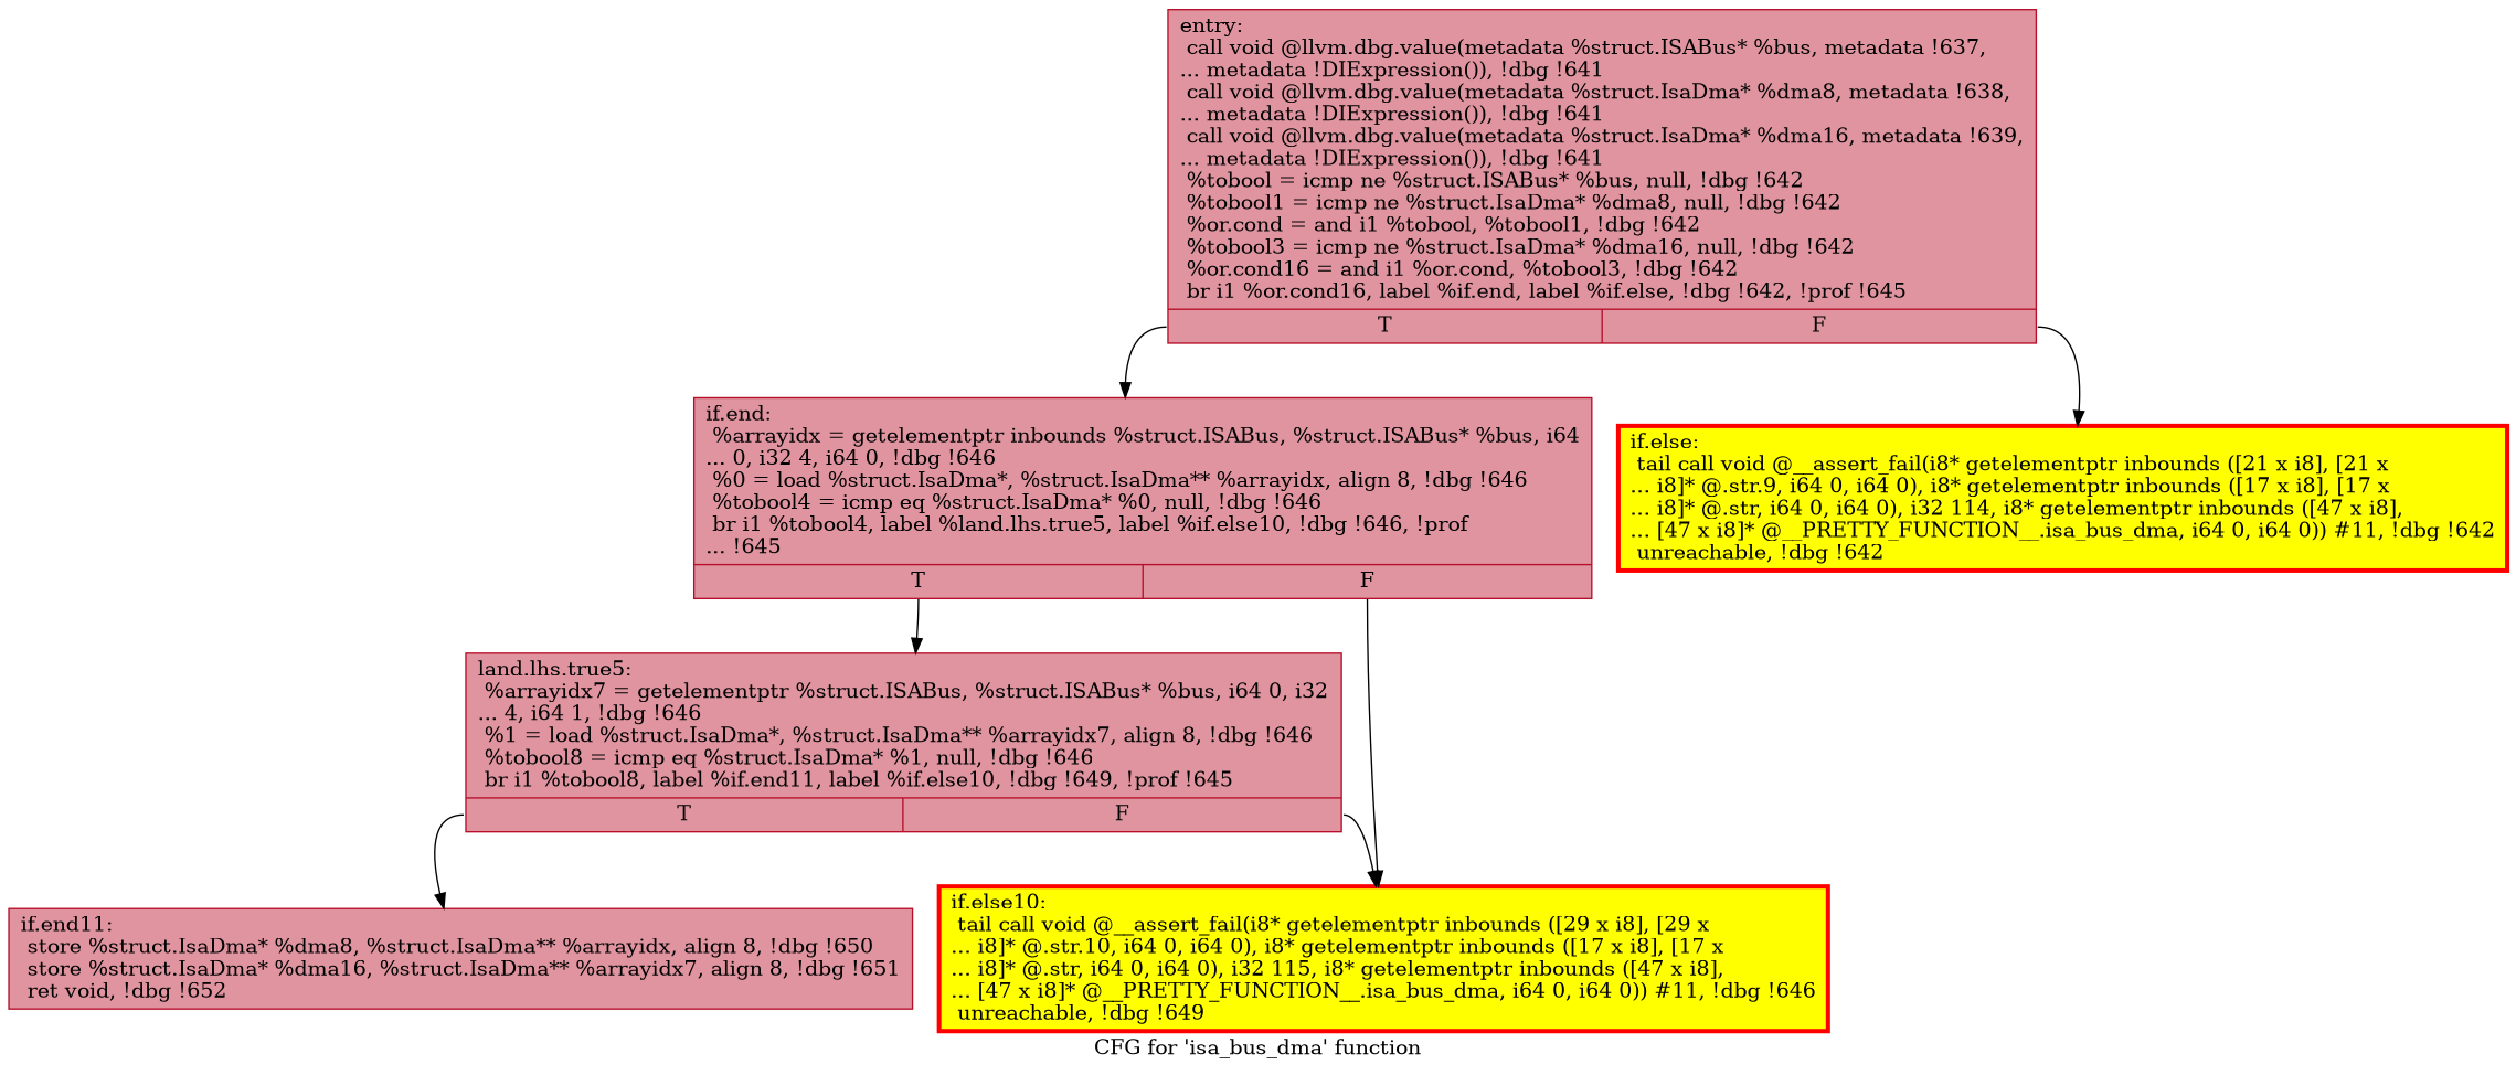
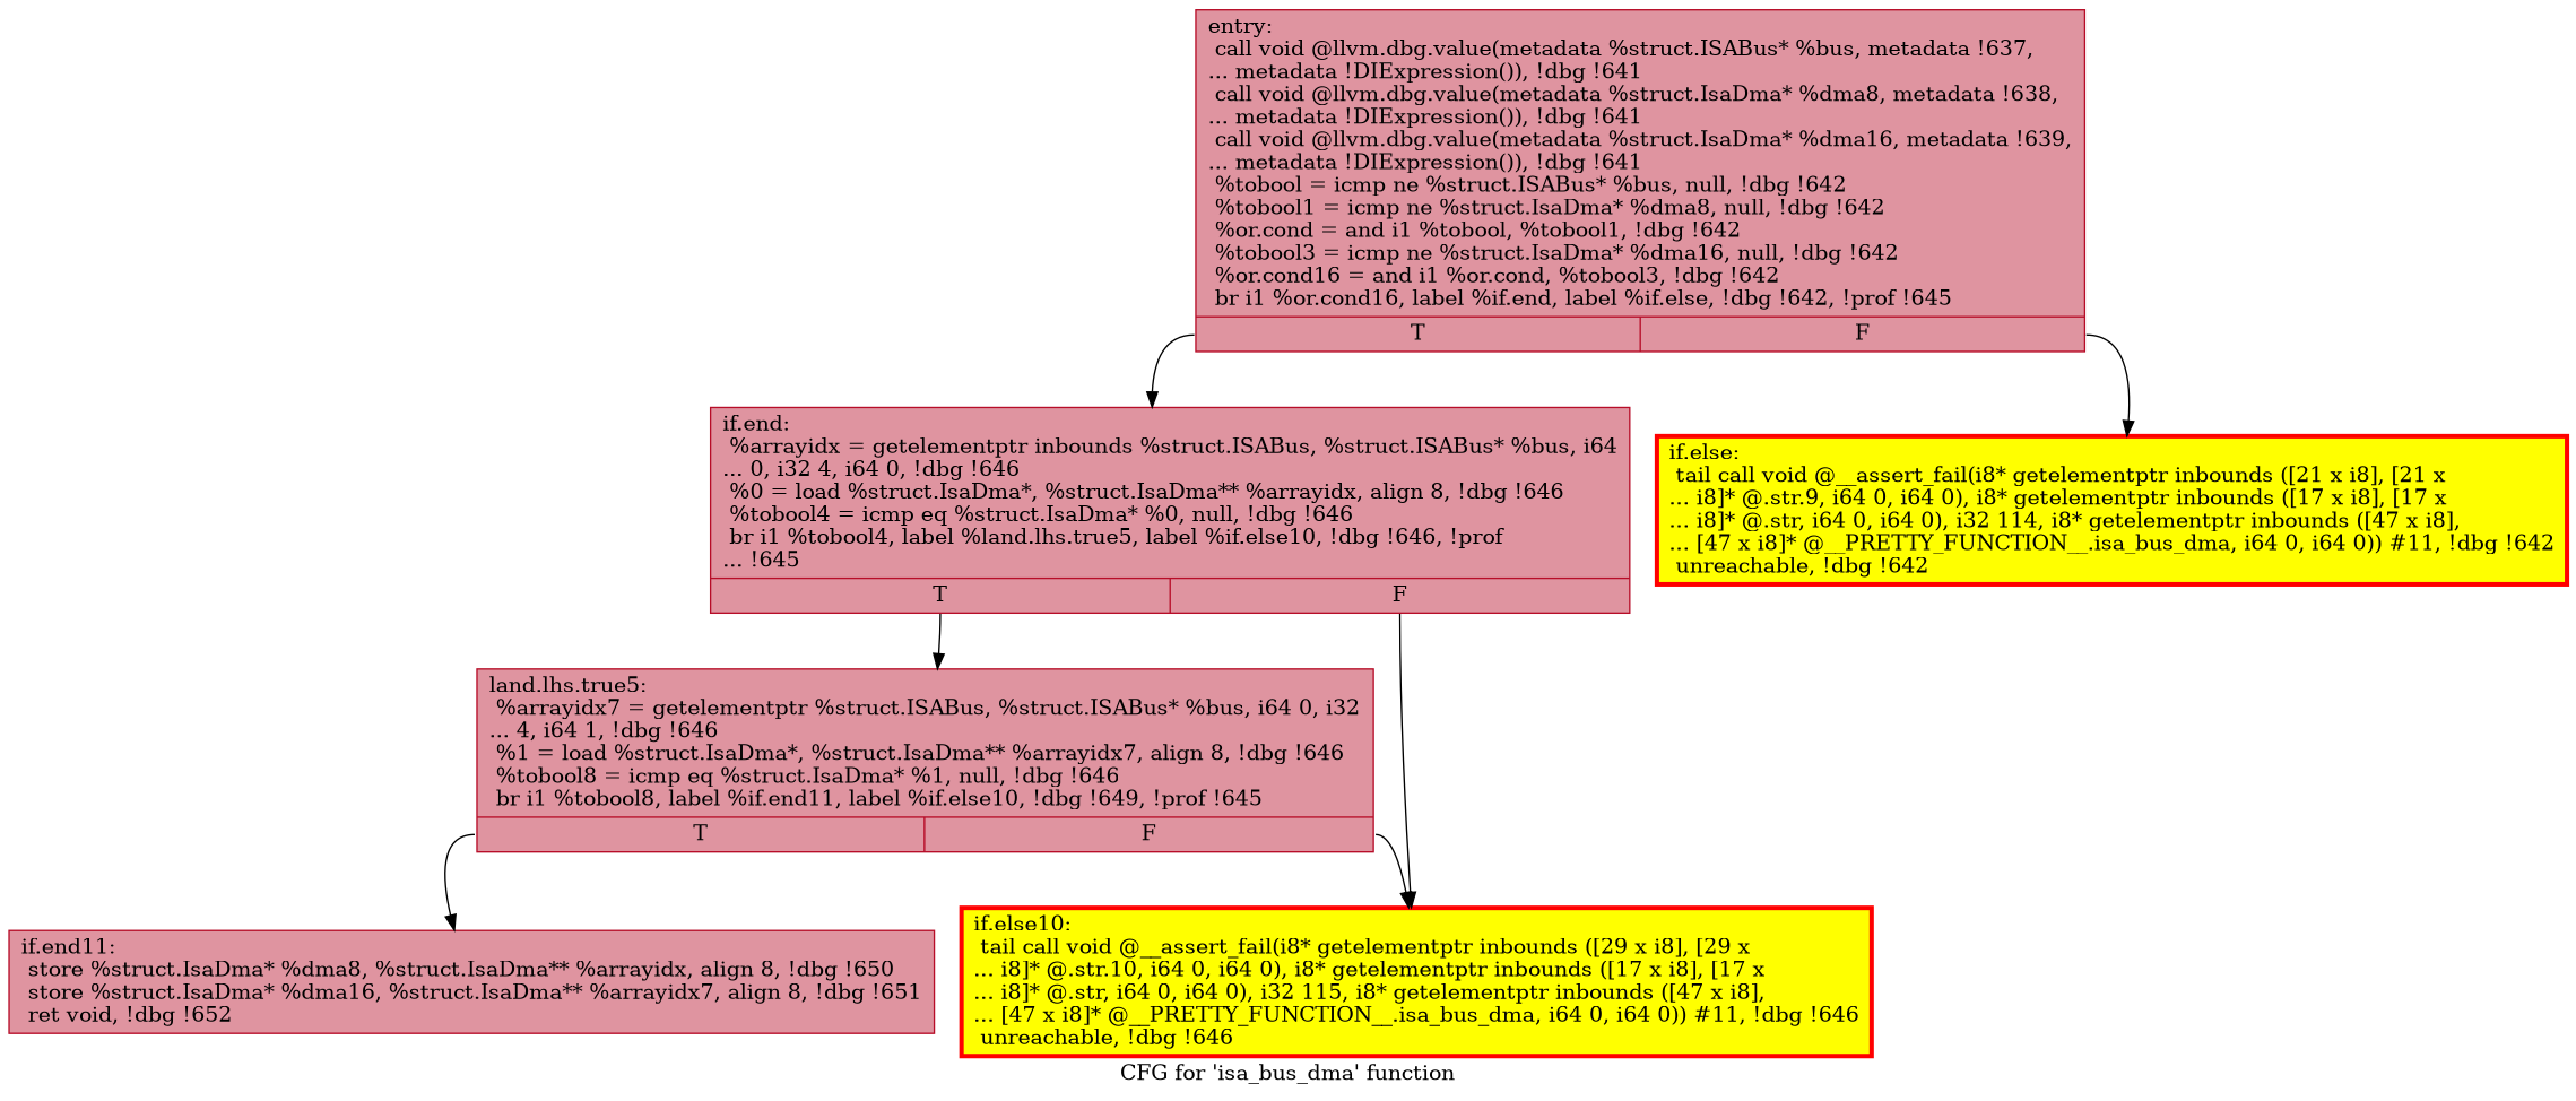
  digraph {
    label="CFG for 'isa_bus_dma' function"
    node [color="#b70d28ff" fillcolor="#b70d2870" shape=record style=filled]
    edge [tailport=s0]
    n1 [label="{entry:\l  call void @llvm.dbg.value(metadata %struct.ISABus* %bus, metadata !637,\l... metadata !DIExpression()), !dbg !641\l  call void @llvm.dbg.value(metadata %struct.IsaDma* %dma8, metadata !638,\l... metadata !DIExpression()), !dbg !641\l  call void @llvm.dbg.value(metadata %struct.IsaDma* %dma16, metadata !639,\l... metadata !DIExpression()), !dbg !641\l  %tobool = icmp ne %struct.ISABus* %bus, null, !dbg !642\l  %tobool1 = icmp ne %struct.IsaDma* %dma8, null, !dbg !642\l  %or.cond = and i1 %tobool, %tobool1, !dbg !642\l  %tobool3 = icmp ne %struct.IsaDma* %dma16, null, !dbg !642\l  %or.cond16 = and i1 %or.cond, %tobool3, !dbg !642\l  br i1 %or.cond16, label %if.end, label %if.else, !dbg !642, !prof !645\l|{<s0>T|<s1>F}}"]
    n2 [label="{if.end:                                           \l  %arrayidx = getelementptr inbounds %struct.ISABus, %struct.ISABus* %bus, i64\l... 0, i32 4, i64 0, !dbg !646\l  %0 = load %struct.IsaDma*, %struct.IsaDma** %arrayidx, align 8, !dbg !646\l  %tobool4 = icmp eq %struct.IsaDma* %0, null, !dbg !646\l  br i1 %tobool4, label %land.lhs.true5, label %if.else10, !dbg !646, !prof\l... !645\l|{<s0>T|<s1>F}}"]
    n3 [color=red fillcolor=yellow label="{if.else:                                          \l  tail call void @__assert_fail(i8* getelementptr inbounds ([21 x i8], [21 x\l... i8]* @.str.9, i64 0, i64 0), i8* getelementptr inbounds ([17 x i8], [17 x\l... i8]* @.str, i64 0, i64 0), i32 114, i8* getelementptr inbounds ([47 x i8],\l... [47 x i8]* @__PRETTY_FUNCTION__.isa_bus_dma, i64 0, i64 0)) #11, !dbg !642\l  unreachable, !dbg !642\l}" penwidth=3.0]
    n4 [label="{land.lhs.true5:                                   \l  %arrayidx7 = getelementptr %struct.ISABus, %struct.ISABus* %bus, i64 0, i32\l... 4, i64 1, !dbg !646\l  %1 = load %struct.IsaDma*, %struct.IsaDma** %arrayidx7, align 8, !dbg !646\l  %tobool8 = icmp eq %struct.IsaDma* %1, null, !dbg !646\l  br i1 %tobool8, label %if.end11, label %if.else10, !dbg !649, !prof !645\l|{<s0>T|<s1>F}}"]
-   n5 [color=red fillcolor=yellow label="{if.else10:                                        \l  tail call void @__assert_fail(i8* getelementptr inbounds ([29 x i8], [29 x\l... i8]* @.str.10, i64 0, i64 0), i8* getelementptr inbounds ([17 x i8], [17 x\l... i8]* @.str, i64 0, i64 0), i32 115, i8* getelementptr inbounds ([47 x i8],\l... [47 x i8]* @__PRETTY_FUNCTION__.isa_bus_dma, i64 0, i64 0)) #11, !dbg !646\l  unreachable, !dbg !649\l}" penwidth=3.0]
+   n5 [color=red fillcolor=yellow label="{if.else10:                                        \l  tail call void @__assert_fail(i8* getelementptr inbounds ([29 x i8], [29 x\l... i8]* @.str.10, i64 0, i64 0), i8* getelementptr inbounds ([17 x i8], [17 x\l... i8]* @.str, i64 0, i64 0), i32 115, i8* getelementptr inbounds ([47 x i8],\l... [47 x i8]* @__PRETTY_FUNCTION__.isa_bus_dma, i64 0, i64 0)) #11, !dbg !646\l  unreachable, !dbg !646\l}" penwidth=3.0]
    n6 [label="{if.end11:                                         \l  store %struct.IsaDma* %dma8, %struct.IsaDma** %arrayidx, align 8, !dbg !650\l  store %struct.IsaDma* %dma16, %struct.IsaDma** %arrayidx7, align 8, !dbg !651\l  ret void, !dbg !652\l}"]
    n1 -> n2
    n1 -> n3 [tailport=s1]
    n2 -> n4
    n2 -> n5 [tailport=s1]
    n4 -> n5 [tailport=s1]
    n4 -> n6
  }
